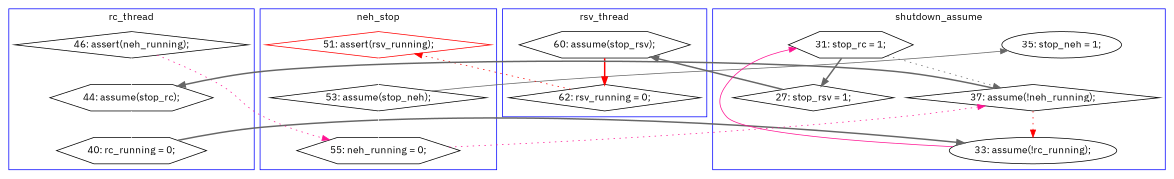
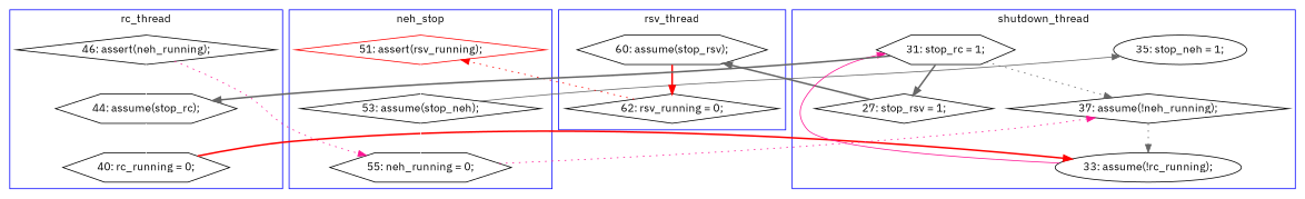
  digraph {
    fontname="IBM Plex Sans"
    node [fontname="IBM Plex Sans" shape=diamond]
    edge [color=gray40 fontname="IBM Plex Sans" style=solid]
    n1 [label="44: assume(stop_rc);" shape=hexagon]
    n2 [label="40: rc_running = 0;" shape=hexagon]
    n3 [label="46: assert(neh_running);"]
    n4 [label="53: assume(stop_neh);"]
    n5 [label="55: neh_running = 0;" shape=hexagon]
    n6 [color=red label="51: assert(rsv_running);"]
    n7 [label="60: assume(stop_rsv);" shape=hexagon]
    n8 [label="62: rsv_running = 0;"]
    n9 [label="27: stop_rsv = 1;"]
    n10 [label="37: assume(!neh_running);"]
    n11 [label="33: assume(!rc_running);" shape=ellipse]
    n12 [label="35: stop_neh = 1;" shape=ellipse]
    n13 [label="31: stop_rc = 1;" shape=hexagon]
    subgraph cluster_1 {
      color=blue
      label=rc_thread
      n1
      n2
      n3
    }
    subgraph cluster_2 {
      color=blue
      label=neh_stop
      n4
      n5
      n6
    }
    subgraph cluster_3 {
      color=blue
      label=rsv_thread
      n7
      n8
    }
    subgraph cluster_4 {
      color=blue
-     label=shutdown_assume
+     label=shutdown_thread
      n9
      n10
      n11
      n12
      n13
    }
    n1 -> n2 [color=white]
-   n2 -> n11 [constraint=false style=bold]
+   n2 -> n11 [color=red constraint=false style=bold]
    n3 -> n1 [color=white]
    n3 -> n5 [color=deeppink constraint=false style=dotted]
    n4 -> n5 [color=white]
    n4 -> n12 [constraint=false]
    n5 -> n10 [color=deeppink constraint=false style=dotted]
    n6 -> n4 [color=white]
    n7 -> n8 [color=red style=bold]
    n8 -> n6 [color=red constraint=false style=dotted]
    n9 -> n7 [constraint=false style=bold]
-   n10 -> n11 [color=red style=dotted]
+   n10 -> n11 [style=dotted]
    n11 -> n13 [color=deeppink constraint=false]
-   n10 -> n1 [constraint=false style=bold]
+   n13 -> n1 [constraint=false style=bold]
    n13 -> n9 [style=bold]
    n13 -> n10 [style=dotted]
  }
